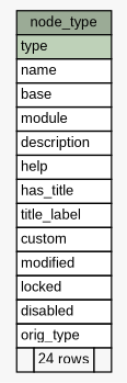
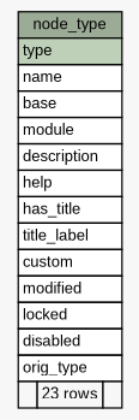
  digraph {
    bgcolor="#f7f7f7"
    fontname="Liberation Sans"
    fontsize=11
    nodesep=0.18
    rankdir=RL
    ranksep=0.46
-   n1 [fontname="Liberation Sans" fontsize=11 label=<     <TABLE BORDER="0" CELLBORDER="1" CELLSPACING="0" BGCOLOR="#ffffff">       <TR><TD COLSPAN="3" BGCOLOR="#9bab96" ALIGN="CENTER">node_type</TD></TR>       <TR><TD PORT="type" COLSPAN="3" BGCOLOR="#bed1b8" ALIGN="LEFT">type</TD></TR>       <TR><TD PORT="name" COLSPAN="3" ALIGN="LEFT">name</TD></TR>       <TR><TD PORT="base" COLSPAN="3" ALIGN="LEFT">base</TD></TR>       <TR><TD PORT="module" COLSPAN="3" ALIGN="LEFT">module</TD></TR>       <TR><TD PORT="description" COLSPAN="3" ALIGN="LEFT">description</TD></TR>       <TR><TD PORT="help" COLSPAN="3" ALIGN="LEFT">help</TD></TR>       <TR><TD PORT="has_title" COLSPAN="3" ALIGN="LEFT">has_title</TD></TR>       <TR><TD PORT="title_label" COLSPAN="3" ALIGN="LEFT">title_label</TD></TR>       <TR><TD PORT="custom" COLSPAN="3" ALIGN="LEFT">custom</TD></TR>       <TR><TD PORT="modified" COLSPAN="3" ALIGN="LEFT">modified</TD></TR>       <TR><TD PORT="locked" COLSPAN="3" ALIGN="LEFT">locked</TD></TR>       <TR><TD PORT="disabled" COLSPAN="3" ALIGN="LEFT">disabled</TD></TR>       <TR><TD PORT="orig_type" COLSPAN="3" ALIGN="LEFT">orig_type</TD></TR>       <TR><TD ALIGN="LEFT" BGCOLOR="#f7f7f7">  </TD><TD ALIGN="RIGHT" BGCOLOR="#f7f7f7">24 rows</TD><TD ALIGN="RIGHT" BGCOLOR="#f7f7f7">  </TD></TR>     </TABLE>> shape=plaintext]
+   n1 [fontname="Liberation Sans" fontsize=11 label=<     <TABLE BORDER="0" CELLBORDER="1" CELLSPACING="0" BGCOLOR="#ffffff">       <TR><TD COLSPAN="3" BGCOLOR="#9bab96" ALIGN="CENTER">node_type</TD></TR>       <TR><TD PORT="type" COLSPAN="3" BGCOLOR="#bed1b8" ALIGN="LEFT">type</TD></TR>       <TR><TD PORT="name" COLSPAN="3" ALIGN="LEFT">name</TD></TR>       <TR><TD PORT="base" COLSPAN="3" ALIGN="LEFT">base</TD></TR>       <TR><TD PORT="module" COLSPAN="3" ALIGN="LEFT">module</TD></TR>       <TR><TD PORT="description" COLSPAN="3" ALIGN="LEFT">description</TD></TR>       <TR><TD PORT="help" COLSPAN="3" ALIGN="LEFT">help</TD></TR>       <TR><TD PORT="has_title" COLSPAN="3" ALIGN="LEFT">has_title</TD></TR>       <TR><TD PORT="title_label" COLSPAN="3" ALIGN="LEFT">title_label</TD></TR>       <TR><TD PORT="custom" COLSPAN="3" ALIGN="LEFT">custom</TD></TR>       <TR><TD PORT="modified" COLSPAN="3" ALIGN="LEFT">modified</TD></TR>       <TR><TD PORT="locked" COLSPAN="3" ALIGN="LEFT">locked</TD></TR>       <TR><TD PORT="disabled" COLSPAN="3" ALIGN="LEFT">disabled</TD></TR>       <TR><TD PORT="orig_type" COLSPAN="3" ALIGN="LEFT">orig_type</TD></TR>       <TR><TD ALIGN="LEFT" BGCOLOR="#f7f7f7">  </TD><TD ALIGN="RIGHT" BGCOLOR="#f7f7f7">23 rows</TD><TD ALIGN="RIGHT" BGCOLOR="#f7f7f7">  </TD></TR>     </TABLE>> shape=plaintext]
  }
